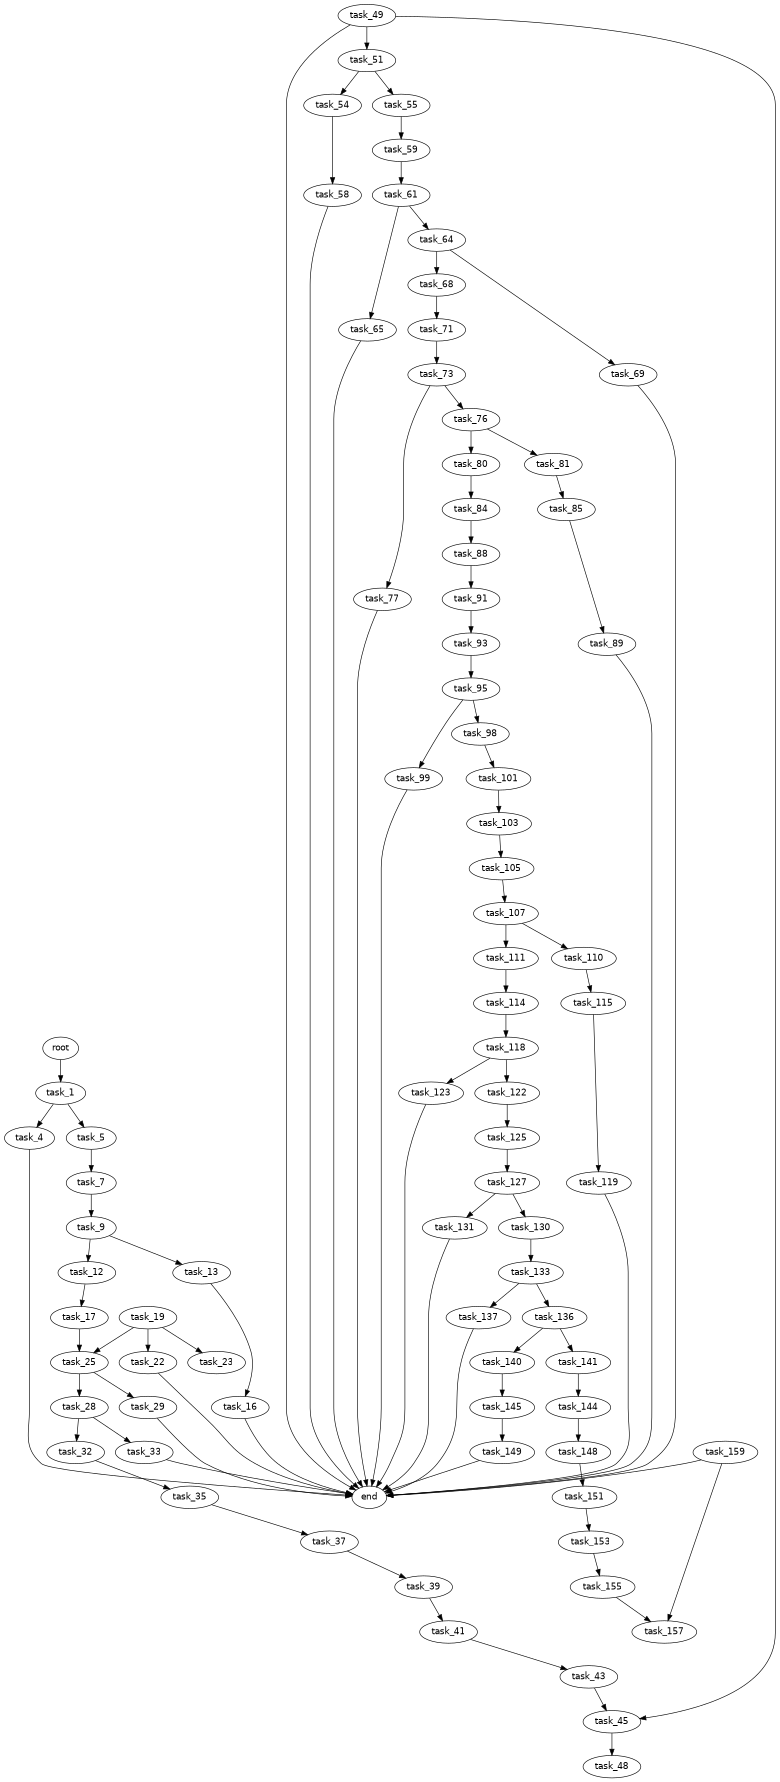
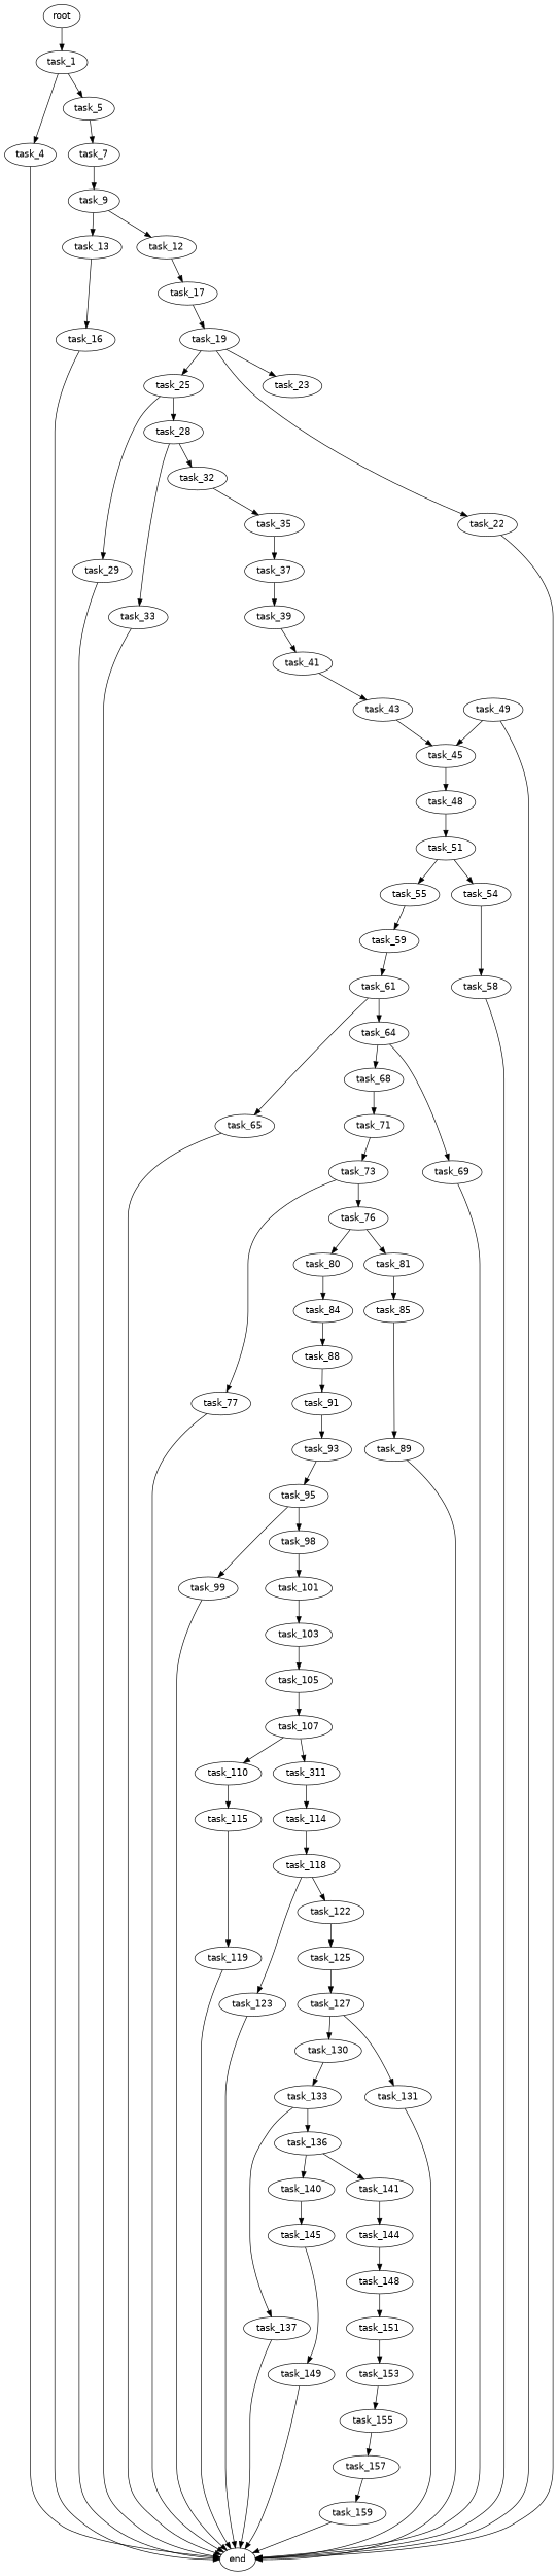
  digraph {
    fontname="DejaVu Sans"
    node [fontname="DejaVu Sans"]
    edge [fontname="DejaVu Sans"]
    root
    task_1
    task_4
    task_5
    end
    task_7
    task_9
    task_12
    task_13
    task_17
    task_16
    task_19
    task_22
    task_23
    task_25
    task_28
    task_29
    task_32
    task_33
    task_35
    task_37
    task_39
    task_41
    task_43
    task_45
    task_48
    task_51
    task_49
    task_54
    task_55
    task_58
    task_59
    task_61
    task_64
    task_65
    task_68
    task_69
    task_71
    task_73
    task_76
    task_77
    task_80
    task_81
    task_84
    task_85
    task_88
    task_89
    task_91
    task_93
    task_95
    task_98
    task_99
    task_101
    task_103
    task_105
    task_107
    task_110
-   task_111
+   task_111 [label=task_311]
    task_115
    task_114
    task_119
    task_118
    task_122
    task_123
    task_125
    task_127
    task_130
    task_131
    task_133
    task_136
    task_137
    task_140
    task_141
    task_145
    task_144
    task_149
    task_148
    task_151
    task_153
    task_155
    task_157
    task_159
    root -> task_1
    task_1 -> task_4
    task_1 -> task_5
    task_4 -> end
    task_5 -> task_7
    task_7 -> task_9
    task_9 -> task_12
    task_9 -> task_13
    task_12 -> task_17
    task_13 -> task_16
-   task_17 -> task_25
+   task_17 -> task_19
    task_16 -> end
    task_19 -> task_22
    task_19 -> task_23
    task_19 -> task_25
    task_22 -> end
    task_25 -> task_28
    task_25 -> task_29
    task_28 -> task_32
    task_28 -> task_33
    task_29 -> end
    task_32 -> task_35
    task_33 -> end
    task_35 -> task_37
    task_37 -> task_39
    task_39 -> task_41
    task_41 -> task_43
    task_43 -> task_45
    task_45 -> task_48
-   task_49 -> task_51
+   task_48 -> task_51
    task_51 -> task_54
    task_51 -> task_55
    task_49 -> end
    task_49 -> task_45
    task_54 -> task_58
    task_55 -> task_59
    task_58 -> end
    task_59 -> task_61
    task_61 -> task_64
    task_61 -> task_65
    task_64 -> task_68
    task_64 -> task_69
    task_65 -> end
    task_68 -> task_71
    task_69 -> end
    task_71 -> task_73
    task_73 -> task_76
    task_73 -> task_77
    task_76 -> task_80
    task_76 -> task_81
    task_77 -> end
    task_80 -> task_84
    task_81 -> task_85
    task_84 -> task_88
    task_85 -> task_89
    task_88 -> task_91
    task_89 -> end
    task_91 -> task_93
    task_93 -> task_95
    task_95 -> task_98
    task_95 -> task_99
    task_98 -> task_101
    task_99 -> end
    task_101 -> task_103
    task_103 -> task_105
    task_105 -> task_107
    task_107 -> task_110
    task_107 -> task_111
    task_110 -> task_115
    task_111 -> task_114
    task_115 -> task_119
    task_114 -> task_118
    task_119 -> end
    task_118 -> task_122
    task_118 -> task_123
    task_122 -> task_125
    task_123 -> end
    task_125 -> task_127
    task_127 -> task_130
    task_127 -> task_131
    task_130 -> task_133
    task_131 -> end
    task_133 -> task_136
    task_133 -> task_137
    task_136 -> task_140
    task_136 -> task_141
    task_137 -> end
    task_140 -> task_145
    task_141 -> task_144
    task_145 -> task_149
    task_144 -> task_148
    task_149 -> end
    task_148 -> task_151
    task_151 -> task_153
    task_153 -> task_155
    task_155 -> task_157
-   task_159 -> task_157
+   task_157 -> task_159
    task_159 -> end
  }
